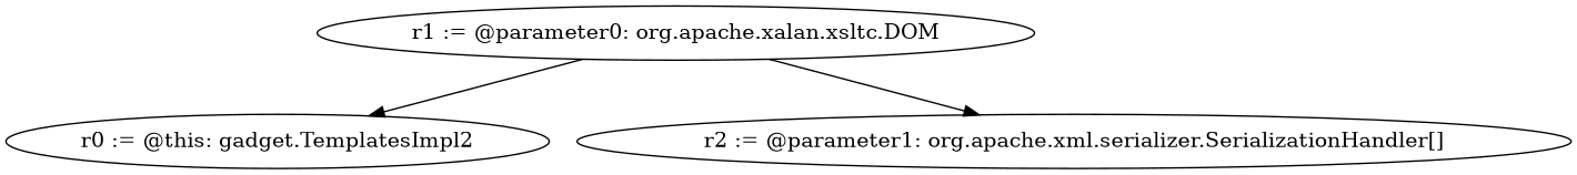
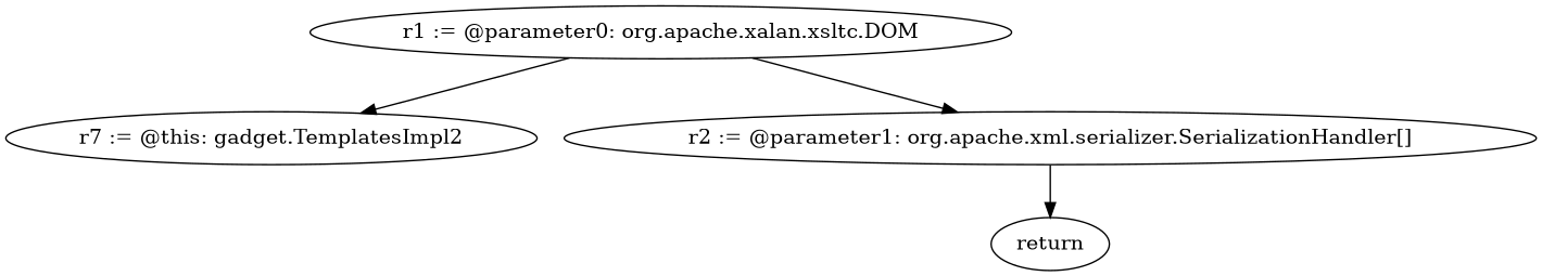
  digraph {
    "r1 := @parameter0: org.apache.xalan.xsltc.DOM"
-   "r0 := @this: gadget.TemplatesImpl2"
+   "r0 := @this: gadget.TemplatesImpl2" [label="r7 := @this: gadget.TemplatesImpl2"]
    "r2 := @parameter1: org.apache.xml.serializer.SerializationHandler[]"
+   return
    "r1 := @parameter0: org.apache.xalan.xsltc.DOM" -> "r0 := @this: gadget.TemplatesImpl2"
    "r1 := @parameter0: org.apache.xalan.xsltc.DOM" -> "r2 := @parameter1: org.apache.xml.serializer.SerializationHandler[]"
+   "r2 := @parameter1: org.apache.xml.serializer.SerializationHandler[]" -> return
  }
